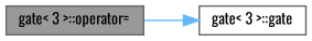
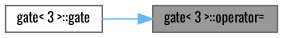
  digraph {
    rankdir=LR
    fontname=Oswald
    node [fontname=Oswald fontsize=10 shape=box style=filled]
    n1 [color=gray40 fillcolor=grey60 fontcolor=black height=0.2 label="gate\< 3 \>::operator=" width=0.4]
    n2 [color=grey40 fillcolor=white height=0.2 label="gate\< 3 \>::gate" width=0.4]
-   n1 -> n2 [color=steelblue1 fontname=Oswald fontsize=10 labelfontname=Helvetica labelfontsize=10 style=solid]
+   n2 -> n1 [color=steelblue1 fontname=Oswald fontsize=10 labelfontname=Helvetica labelfontsize=10 style=solid]
  }
